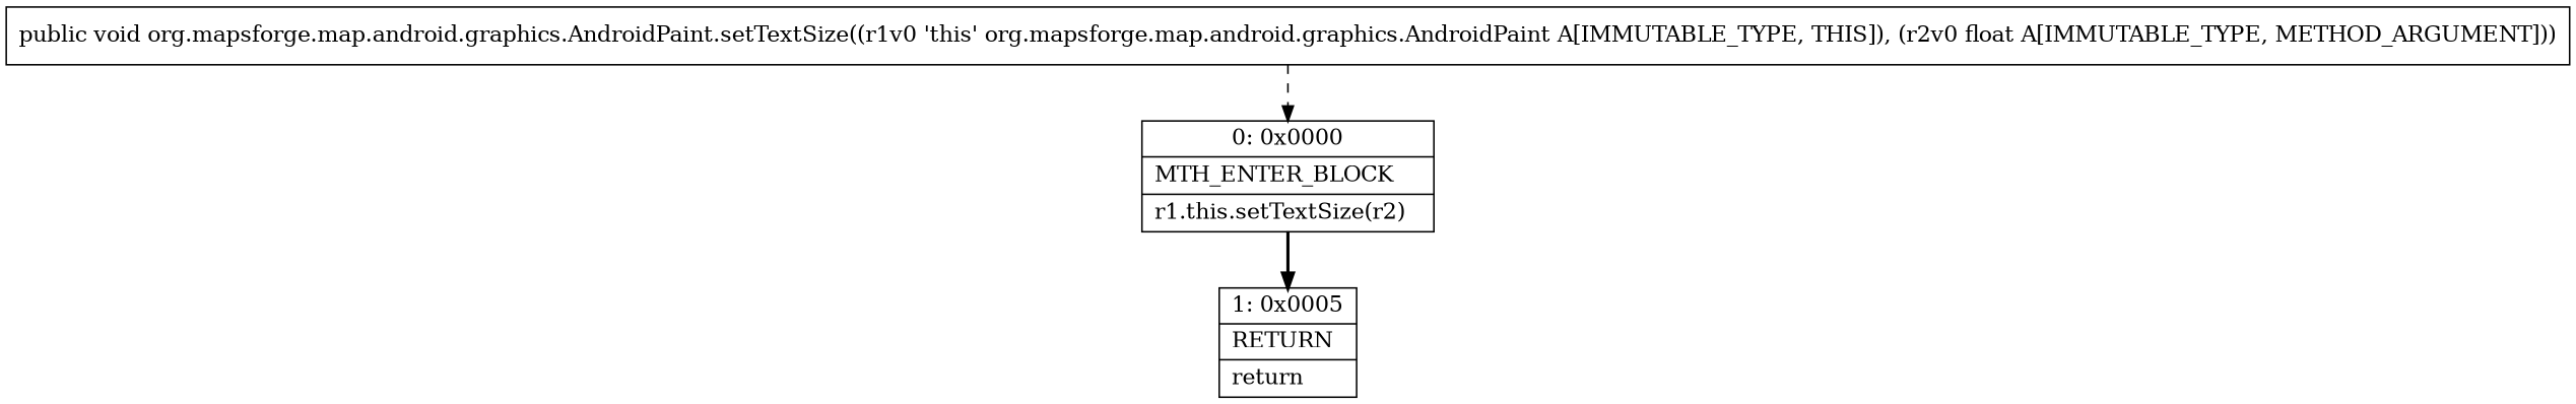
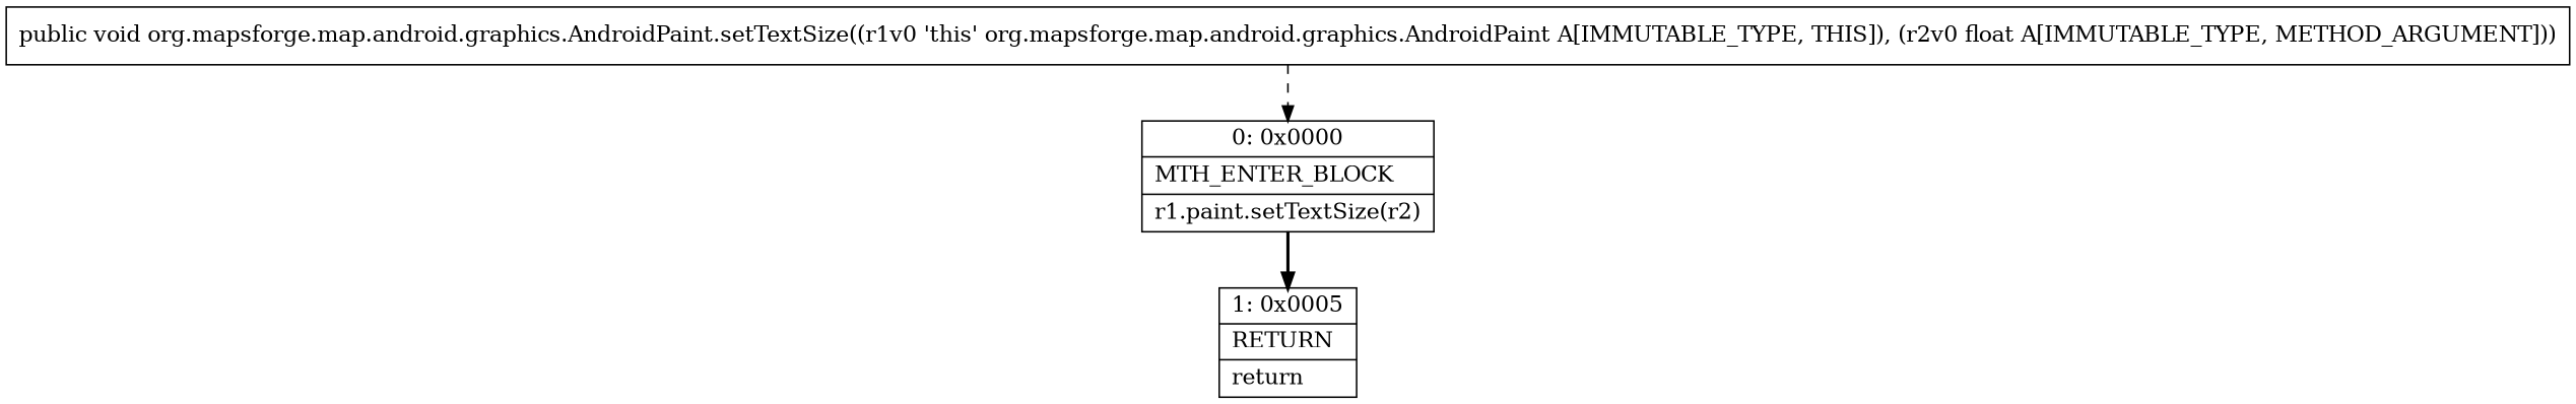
  digraph {
    node [shape=record]
-   n1 [label="{0\:\ 0x0000|MTH_ENTER_BLOCK\l|r1.this.setTextSize(r2)\l}"]
+   n1 [label="{0\:\ 0x0000|MTH_ENTER_BLOCK\l|r1.paint.setTextSize(r2)\l}"]
    n2 [label="{1\:\ 0x0005|RETURN\l|return\l}"]
    n3 [label="{public void org.mapsforge.map.android.graphics.AndroidPaint.setTextSize((r1v0 'this' org.mapsforge.map.android.graphics.AndroidPaint A[IMMUTABLE_TYPE, THIS]), (r2v0 float A[IMMUTABLE_TYPE, METHOD_ARGUMENT])) }"]
    n1 -> n2 [style=bold]
    n3 -> n1 [style=dashed]
  }
